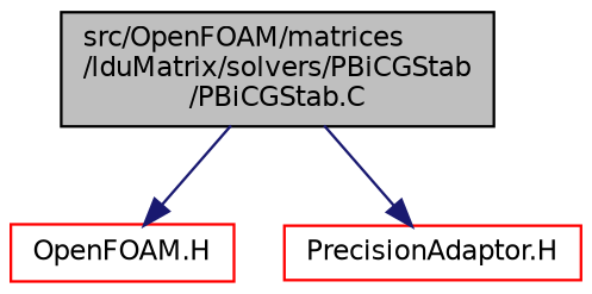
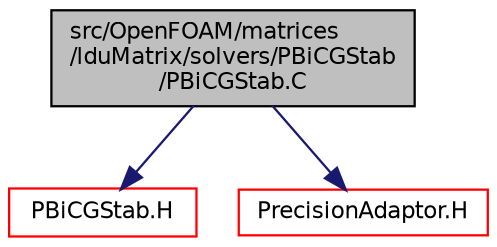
  digraph {
    node [color=red fontname=Helvetica fontsize=10 shape=record]
    edge [color=midnightblue fontname=Helvetica fontsize=10 labelfontname=Helvetica labelfontsize=10 style=solid]
    n1 [color=black fillcolor=grey75 fontcolor=black height=0.2 label="src/OpenFOAM/matrices\l/lduMatrix/solvers/PBiCGStab\l/PBiCGStab.C" style=filled width=0.4]
-   n2 [height=0.2 label="OpenFOAM.H" width=0.4]
+   n2 [height=0.2 label="PBiCGStab.H" width=0.4]
    n3 [height=0.2 label="PrecisionAdaptor.H" width=0.4]
    n1 -> n2
    n1 -> n3
  }
